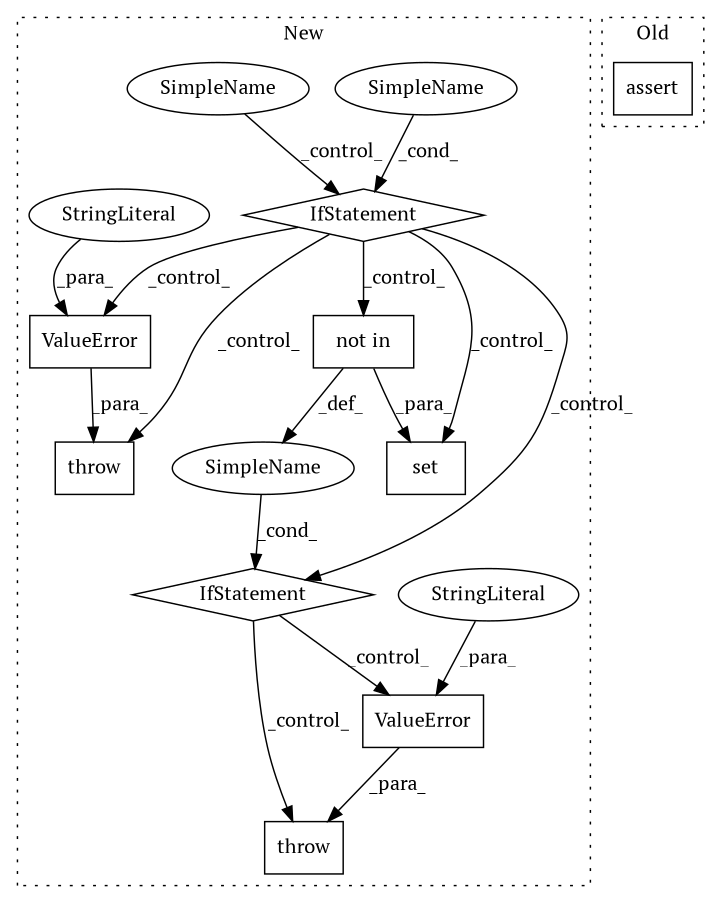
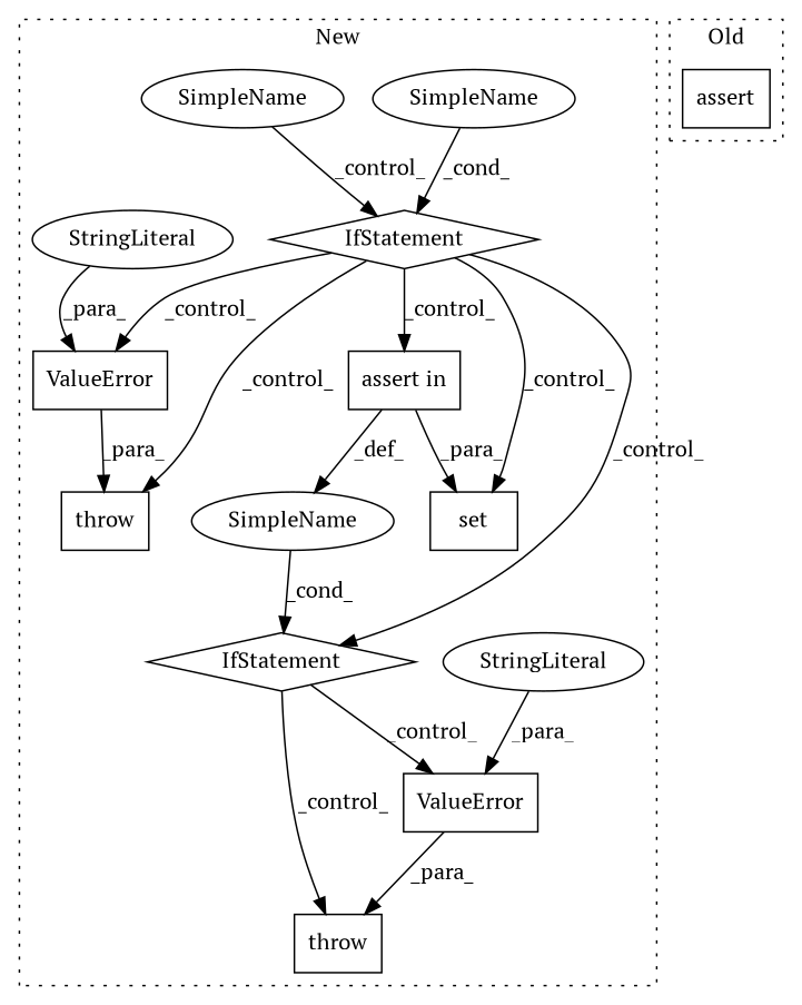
  digraph {
    fontname="PT Serif"
    node [a=42 fontname="PT Serif" shape=box]
    edge [fontname="PT Serif"]
-   n1 [a=108 l=34 label="not in" s=44715]
+   n1 [a=108 l=34 label="assert in" s=44715]
    n2 [a=25 l="8,2" label=IfStatement s="44707,44749" shape=diamond]
    n3 [label=SimpleName shape=ellipse]
    n4 [a=53 l=6 label=throw s=44759]
    n5 [a=32 l="11,1" label=ValueError s="44765,44811"]
    n6 [a=45 l=35 label=StringLiteral s=44776 shape=ellipse]
    n7 [a=32 l="4,1" label=set s="44735,44748"]
    n8 [a=25 l="4,2" label=IfStatement s="44479,44509" shape=diamond]
    n9 [a=53 l=6 label=throw s=44633]
    n10 [a=32 l="11,1" label=ValueError s="44639,44694"]
    n11 [label=SimpleName shape=ellipse]
    n12 [a=45 l=44 label=StringLiteral s=44650 shape=ellipse]
    n13 [label=SimpleName shape=ellipse]
    n14 [a=6 l=7 label=assert s=44569]
    subgraph cluster_1 {
      label=New
      style=dotted
      n1
      n2
      n3
      n4
      n5
      n6
      n7
      n8
      n9
      n10
      n11
      n12
      n13
    }
    subgraph cluster_2 {
      label=Old
      style=dotted
      n14
    }
    n1 -> n3 [label=_def_]
    n1 -> n7 [label=_para_]
    n2 -> n4 [label=_control_]
    n2 -> n5 [label=_control_]
    n3 -> n2 [label=_cond_]
    n5 -> n4 [label=_para_]
    n6 -> n5 [label=_para_]
    n8 -> n1 [label=_control_]
    n8 -> n2 [label=_control_]
    n8 -> n7 [label=_control_]
    n8 -> n9 [label=_control_]
    n8 -> n10 [label=_control_]
    n10 -> n9 [label=_para_]
    n11 -> n8 [label=_cond_]
    n12 -> n10 [label=_para_]
    n13 -> n8 [label=_control_]
  }
